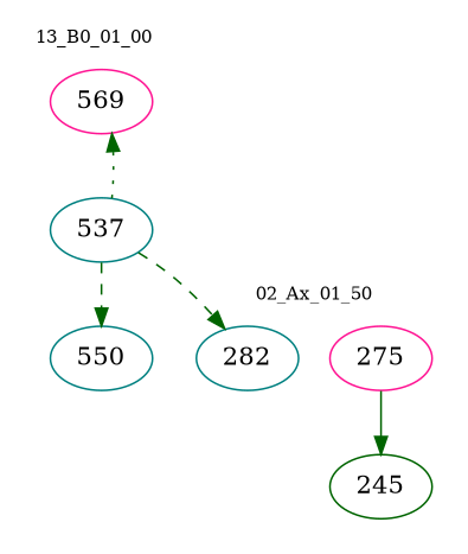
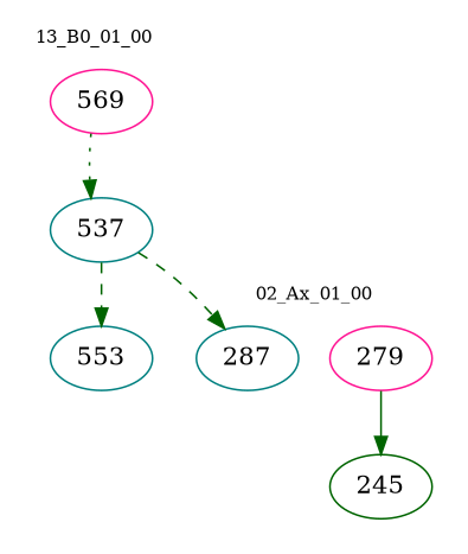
  digraph {
    node [color=teal]
    edge [color=darkgreen style=dashed]
-   n1 [color=deeppink label=275]
+   n1 [color=deeppink label=279]
    n2 [color=darkgreen label=245]
-   n3 [label=282]
+   n3 [label=287]
    n4 [color=deeppink label=569]
    n5 [label=537]
-   n6 [label=550]
+   n6 [label=553]
    subgraph cluster_1 {
      color=white
      fontsize=10
-     label="02_Ax_01_50"
+     label="02_Ax_01_00"
      n1
      n2
      n3
    }
    subgraph cluster_2 {
      color=white
      fontsize=10
      label="13_B0_01_00"
      n4
      n5
      n6
    }
    n1 -> n2 [style=solid]
-   n5 -> n4 [style=dotted]
+   n4 -> n5 [style=dotted]
    n5 -> n3
    n5 -> n6
  }
